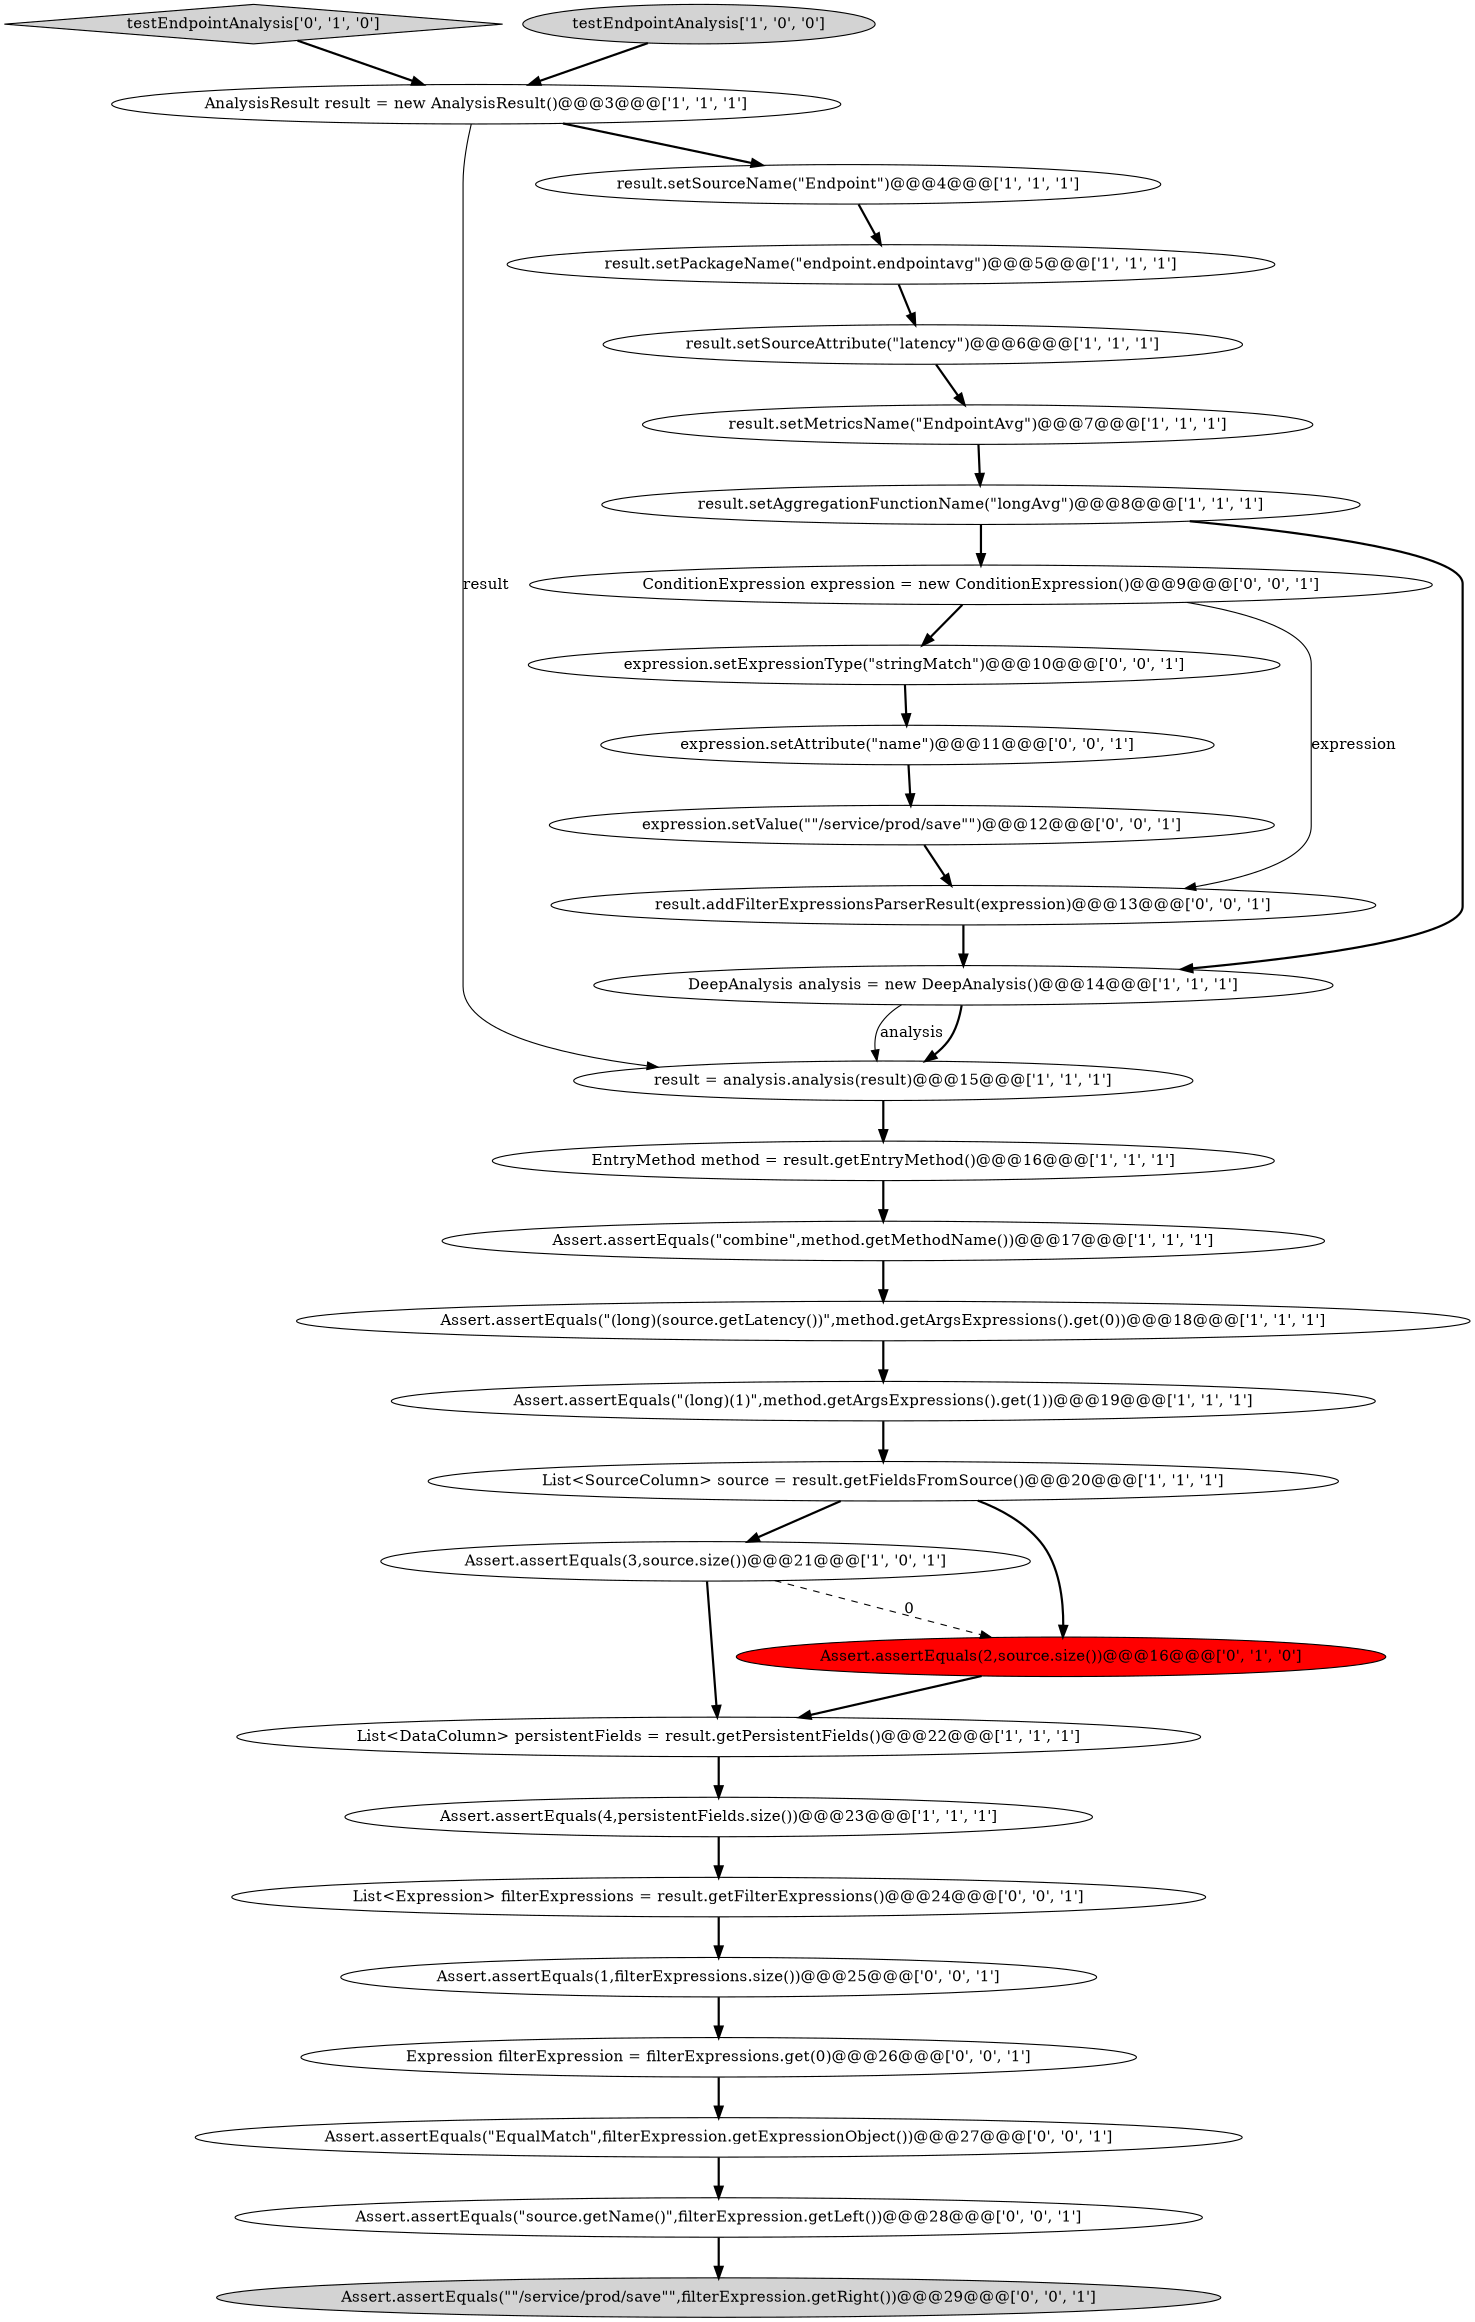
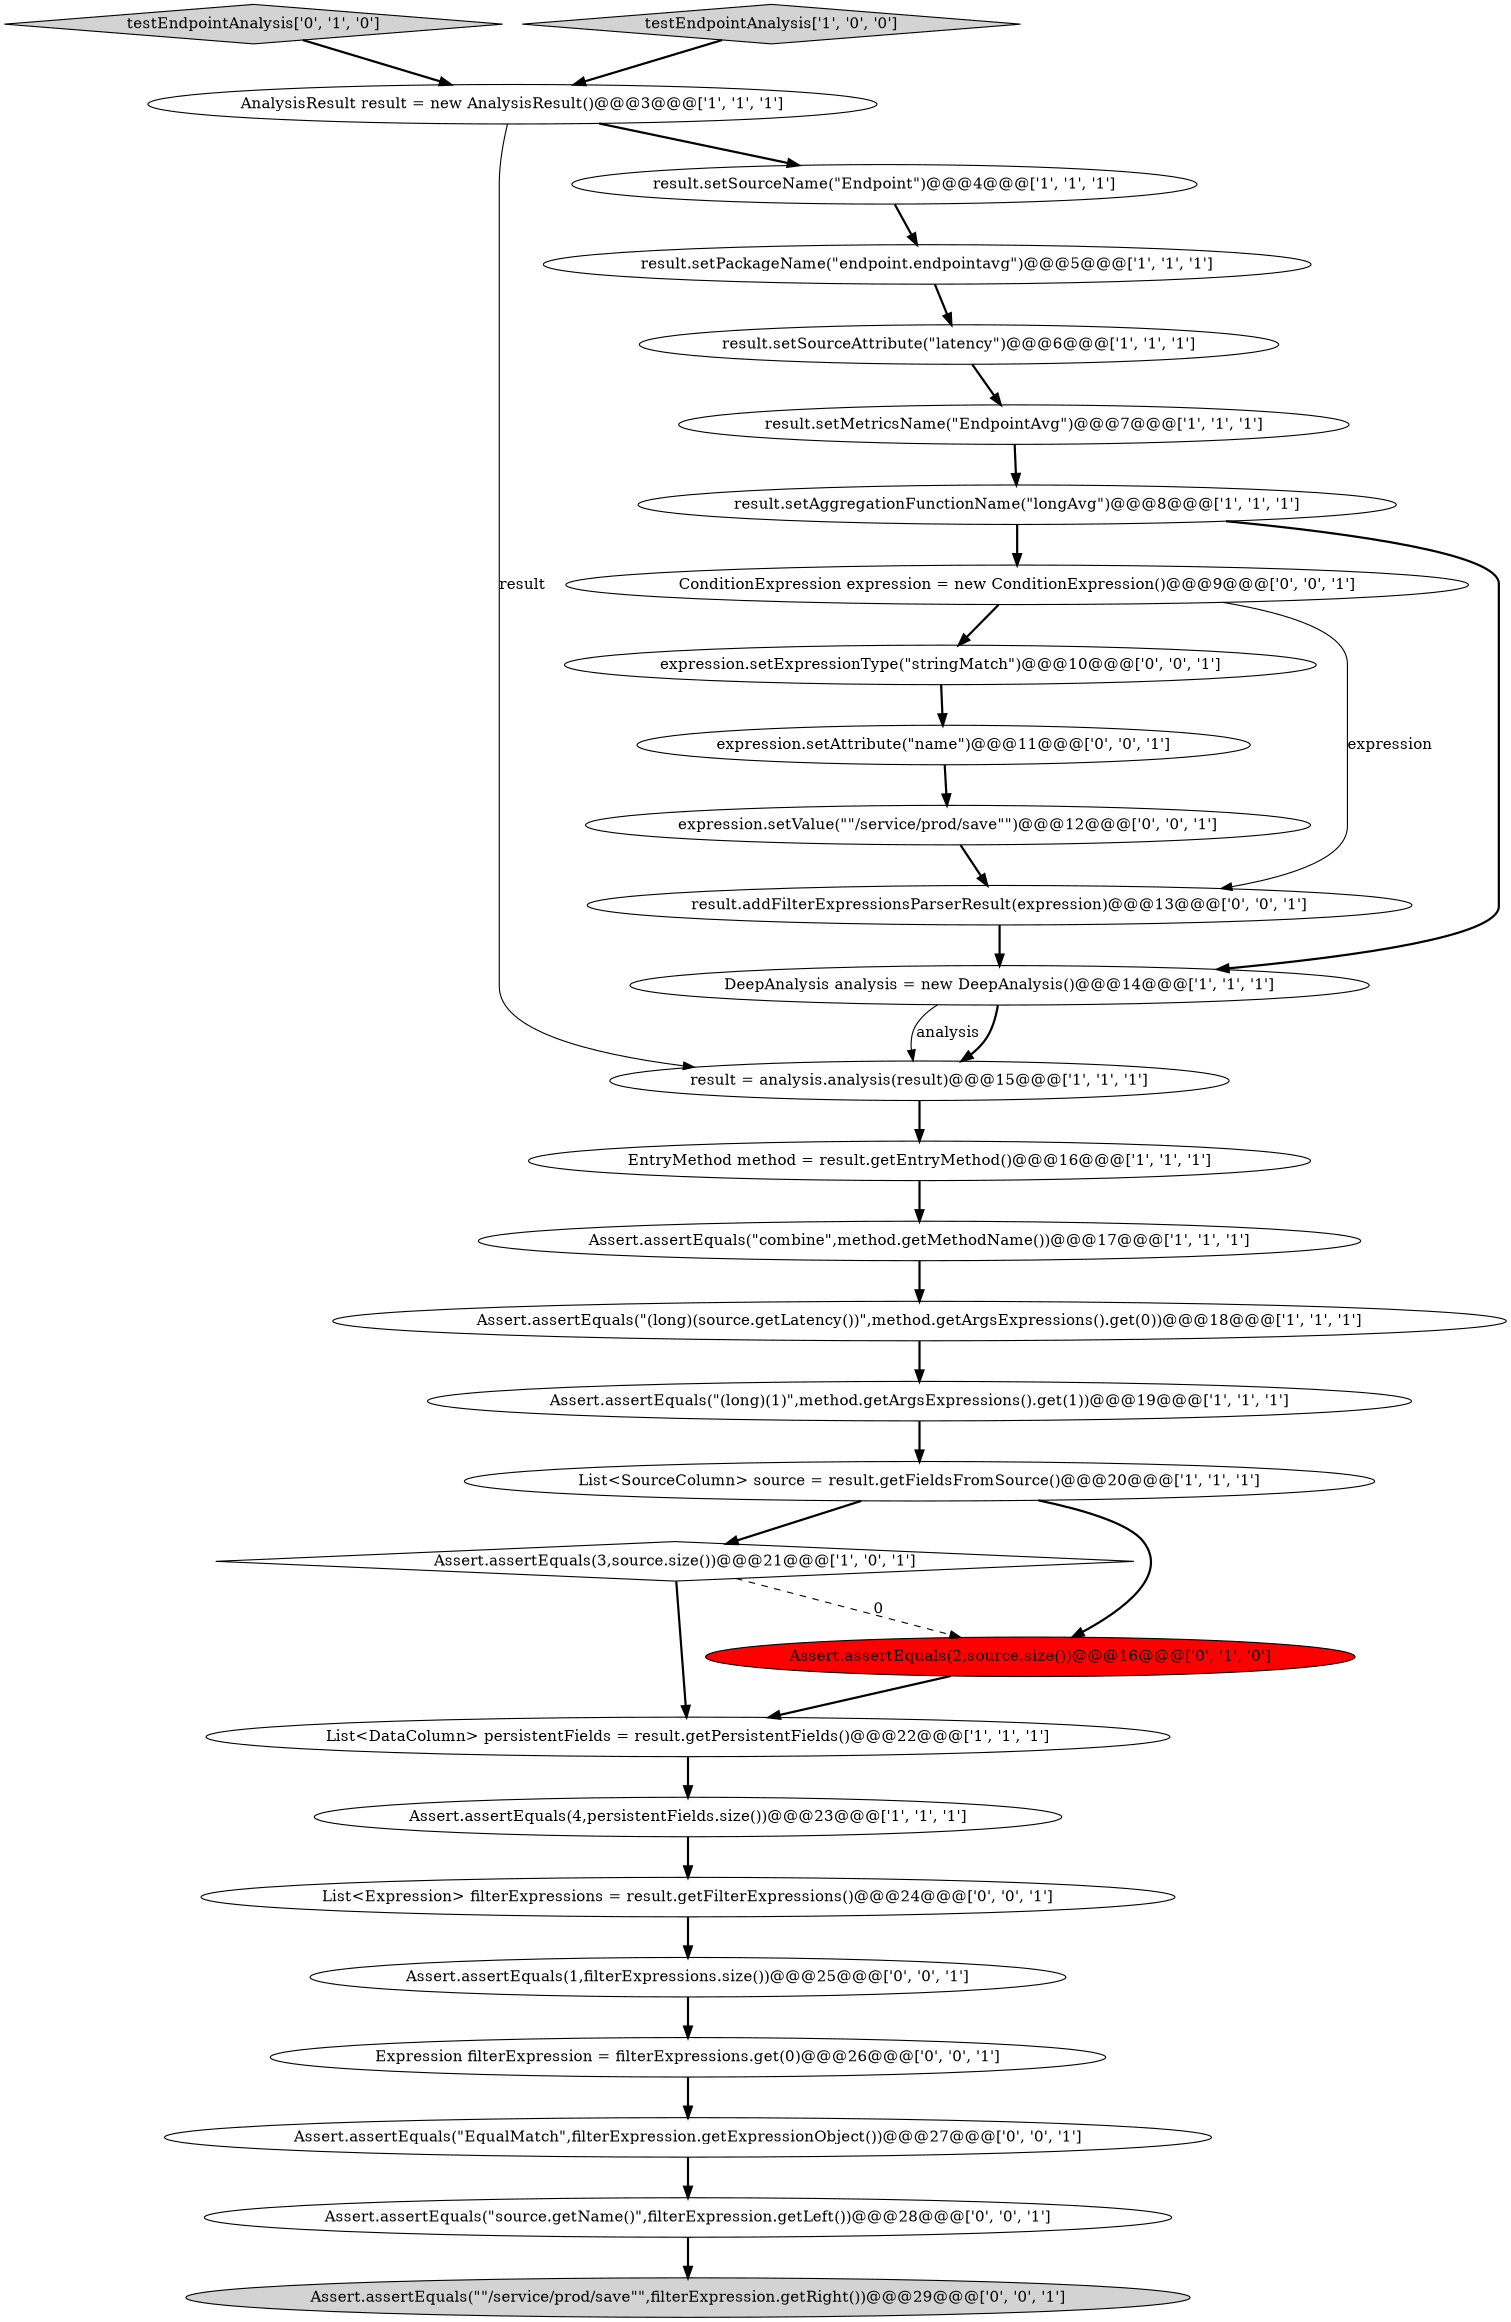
  digraph {
    node [fillcolor=white shape=ellipse style=filled]
    edge [style=bold]
    n1 [label="Assert.assertEquals(4,persistentFields.size())@@@23@@@['1', '1', '1']"]
    n2 [label="List<Expression> filterExpressions = result.getFilterExpressions()@@@24@@@['0', '0', '1']"]
    n3 [label="Assert.assertEquals(1,filterExpressions.size())@@@25@@@['0', '0', '1']"]
    n4 [fillcolor=lightgray label="testEndpointAnalysis['0', '1', '0']" shape=diamond]
    n5 [label="AnalysisResult result = new AnalysisResult()@@@3@@@['1', '1', '1']"]
    n6 [label="result = analysis.analysis(result)@@@15@@@['1', '1', '1']"]
    n7 [label="result.setSourceName(\"Endpoint\")@@@4@@@['1', '1', '1']"]
-   n8 [fillcolor=lightgray label="testEndpointAnalysis['1', '0', '0']"]
-   n9 [label="Assert.assertEquals(3,source.size())@@@21@@@['1', '0', '1']"]
+   n8 [fillcolor=lightgray label="testEndpointAnalysis['1', '0', '0']" shape=diamond]
+   n9 [label="Assert.assertEquals(3,source.size())@@@21@@@['1', '0', '1']" shape=diamond]
    n10 [fillcolor=red label="Assert.assertEquals(2,source.size())@@@16@@@['0', '1', '0']"]
    n11 [label="List<DataColumn> persistentFields = result.getPersistentFields()@@@22@@@['1', '1', '1']"]
    n12 [fillcolor=lightgray label="Assert.assertEquals(\"\"/service/prod/save\"\",filterExpression.getRight())@@@29@@@['0', '0', '1']"]
    n13 [label="Assert.assertEquals(\"combine\",method.getMethodName())@@@17@@@['1', '1', '1']"]
    n14 [label="Assert.assertEquals(\"(long)(source.getLatency())\",method.getArgsExpressions().get(0))@@@18@@@['1', '1', '1']"]
    n15 [label="Assert.assertEquals(\"(long)(1)\",method.getArgsExpressions().get(1))@@@19@@@['1', '1', '1']"]
    n16 [label="result.setPackageName(\"endpoint.endpointavg\")@@@5@@@['1', '1', '1']"]
    n17 [label="result.setSourceAttribute(\"latency\")@@@6@@@['1', '1', '1']"]
    n18 [label="result.setMetricsName(\"EndpointAvg\")@@@7@@@['1', '1', '1']"]
    n19 [label="List<SourceColumn> source = result.getFieldsFromSource()@@@20@@@['1', '1', '1']"]
    n20 [label="EntryMethod method = result.getEntryMethod()@@@16@@@['1', '1', '1']"]
    n21 [label="Assert.assertEquals(\"source.getName()\",filterExpression.getLeft())@@@28@@@['0', '0', '1']"]
    n22 [label="DeepAnalysis analysis = new DeepAnalysis()@@@14@@@['1', '1', '1']"]
    n23 [label="expression.setAttribute(\"name\")@@@11@@@['0', '0', '1']"]
    n24 [label="expression.setValue(\"\"/service/prod/save\"\")@@@12@@@['0', '0', '1']"]
    n25 [label="result.addFilterExpressionsParserResult(expression)@@@13@@@['0', '0', '1']"]
    n26 [label="result.setAggregationFunctionName(\"longAvg\")@@@8@@@['1', '1', '1']"]
    n27 [label="ConditionExpression expression = new ConditionExpression()@@@9@@@['0', '0', '1']"]
    n28 [label="expression.setExpressionType(\"stringMatch\")@@@10@@@['0', '0', '1']"]
    n29 [label="Expression filterExpression = filterExpressions.get(0)@@@26@@@['0', '0', '1']"]
    n30 [label="Assert.assertEquals(\"EqualMatch\",filterExpression.getExpressionObject())@@@27@@@['0', '0', '1']"]
    n1 -> n2
    n2 -> n3
    n3 -> n29
    n4 -> n5
    n5 -> n6 [label=result style=solid]
    n5 -> n7
    n6 -> n20
    n7 -> n16
    n8 -> n5
    n9 -> n10 [label=0 style=dashed]
    n9 -> n11
    n10 -> n11
    n11 -> n1
    n13 -> n14
    n14 -> n15
    n15 -> n19
    n16 -> n17
    n17 -> n18
    n18 -> n26
    n19 -> n9
    n19 -> n10
    n20 -> n13
    n21 -> n12
    n22 -> n6
    n22 -> n6 [label=analysis style=solid]
    n23 -> n24
    n24 -> n25
    n25 -> n22
    n26 -> n22
    n26 -> n27
    n27 -> n25 [label=expression style=solid]
    n27 -> n28
    n28 -> n23
    n29 -> n30
    n30 -> n21
  }
